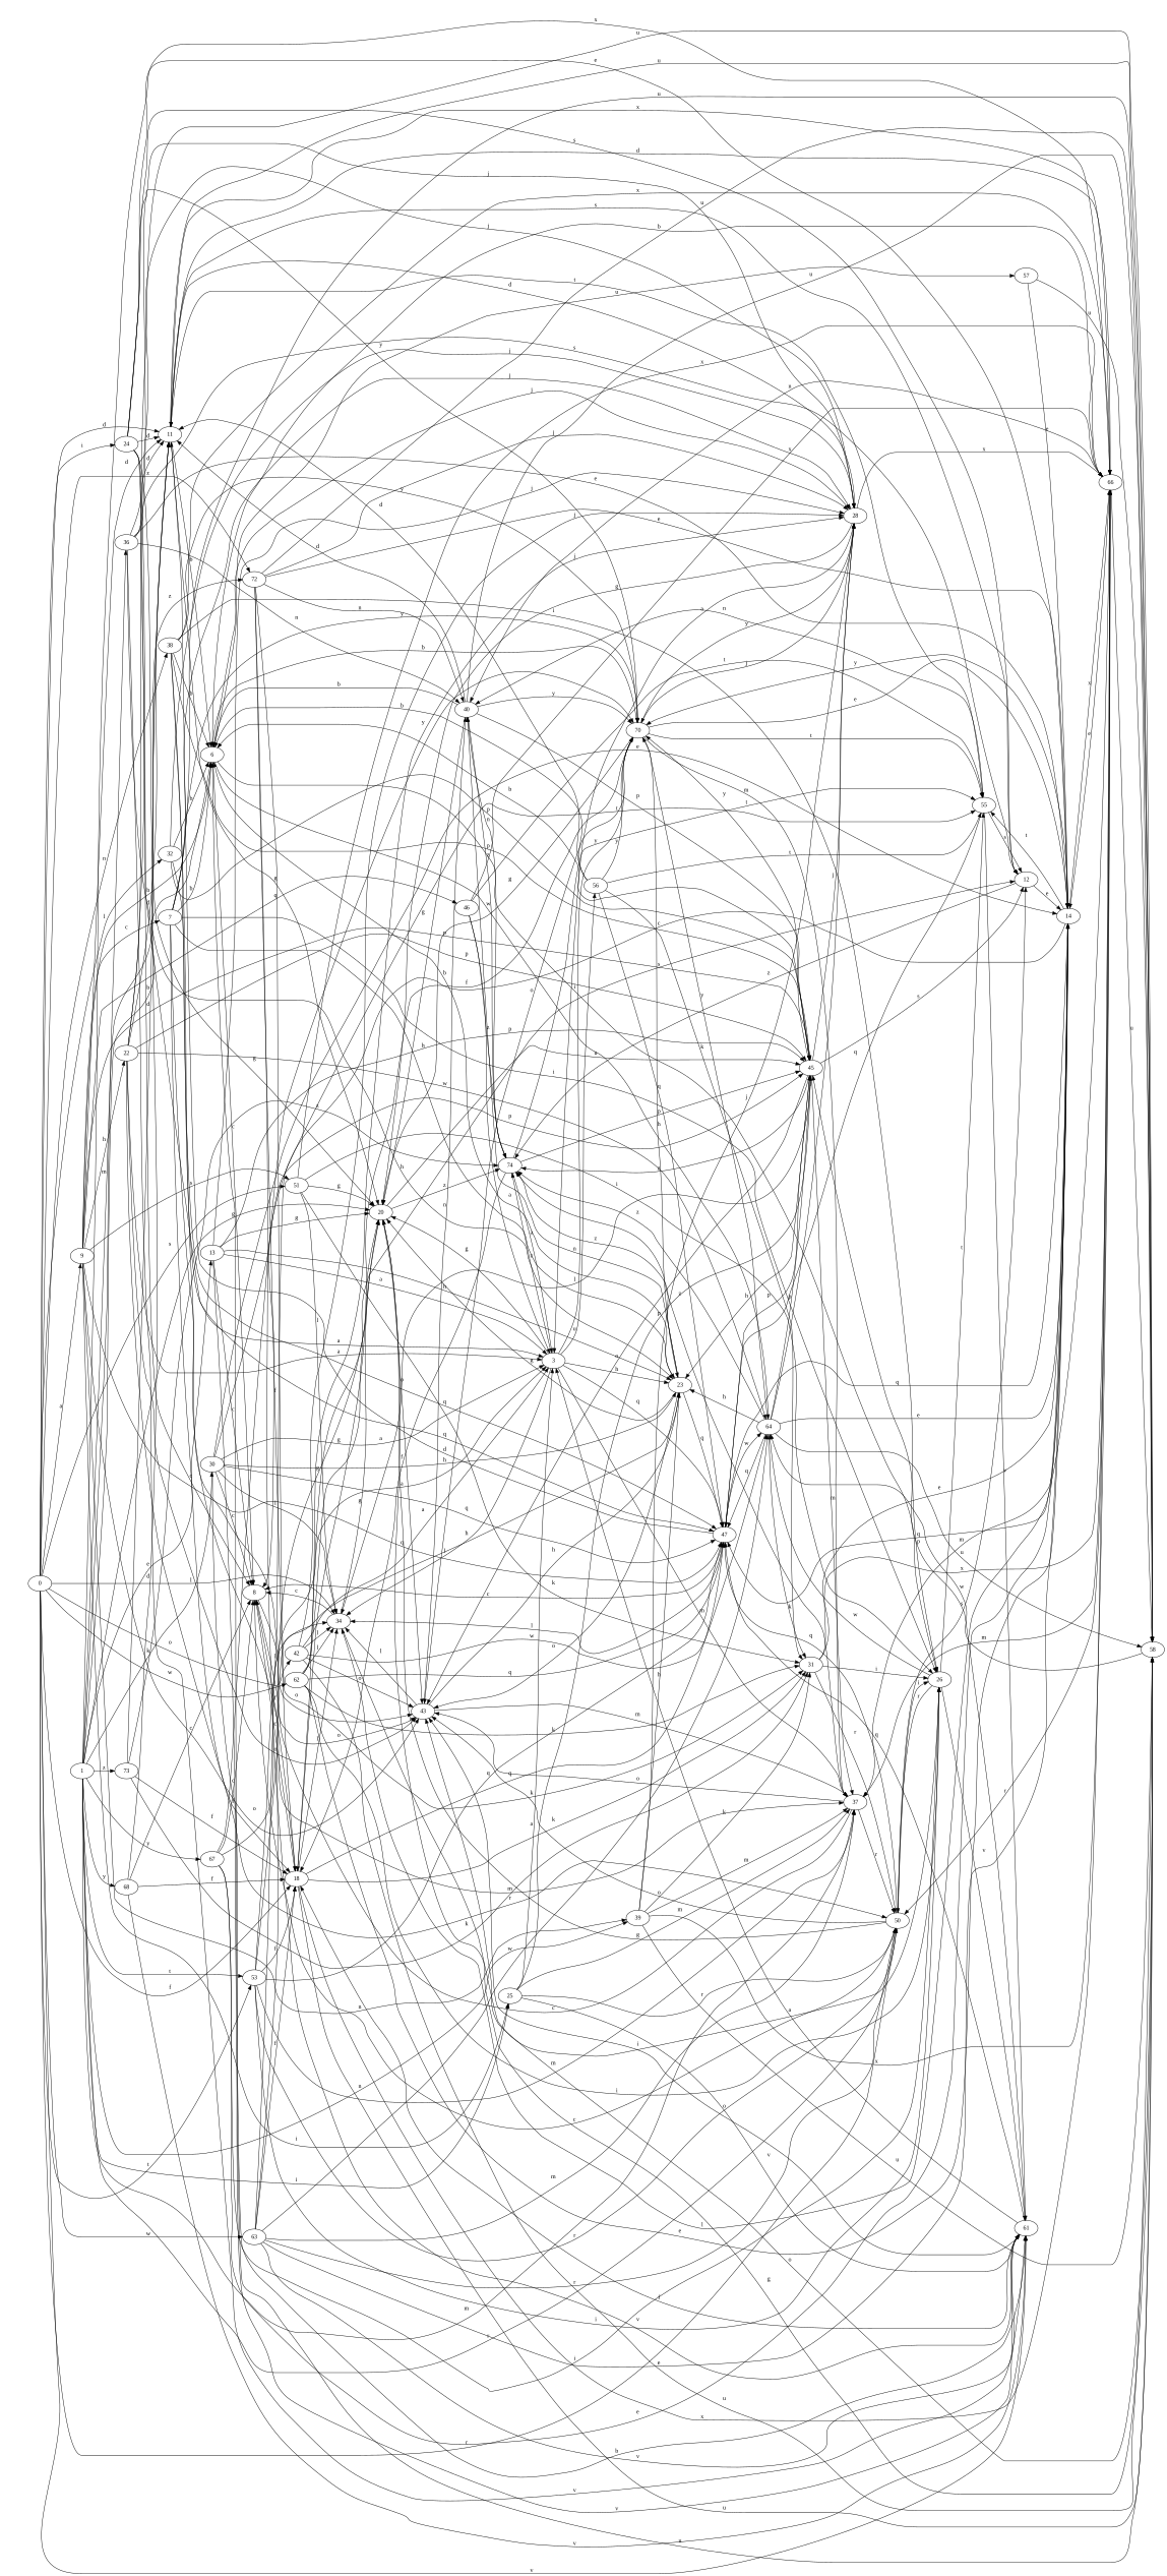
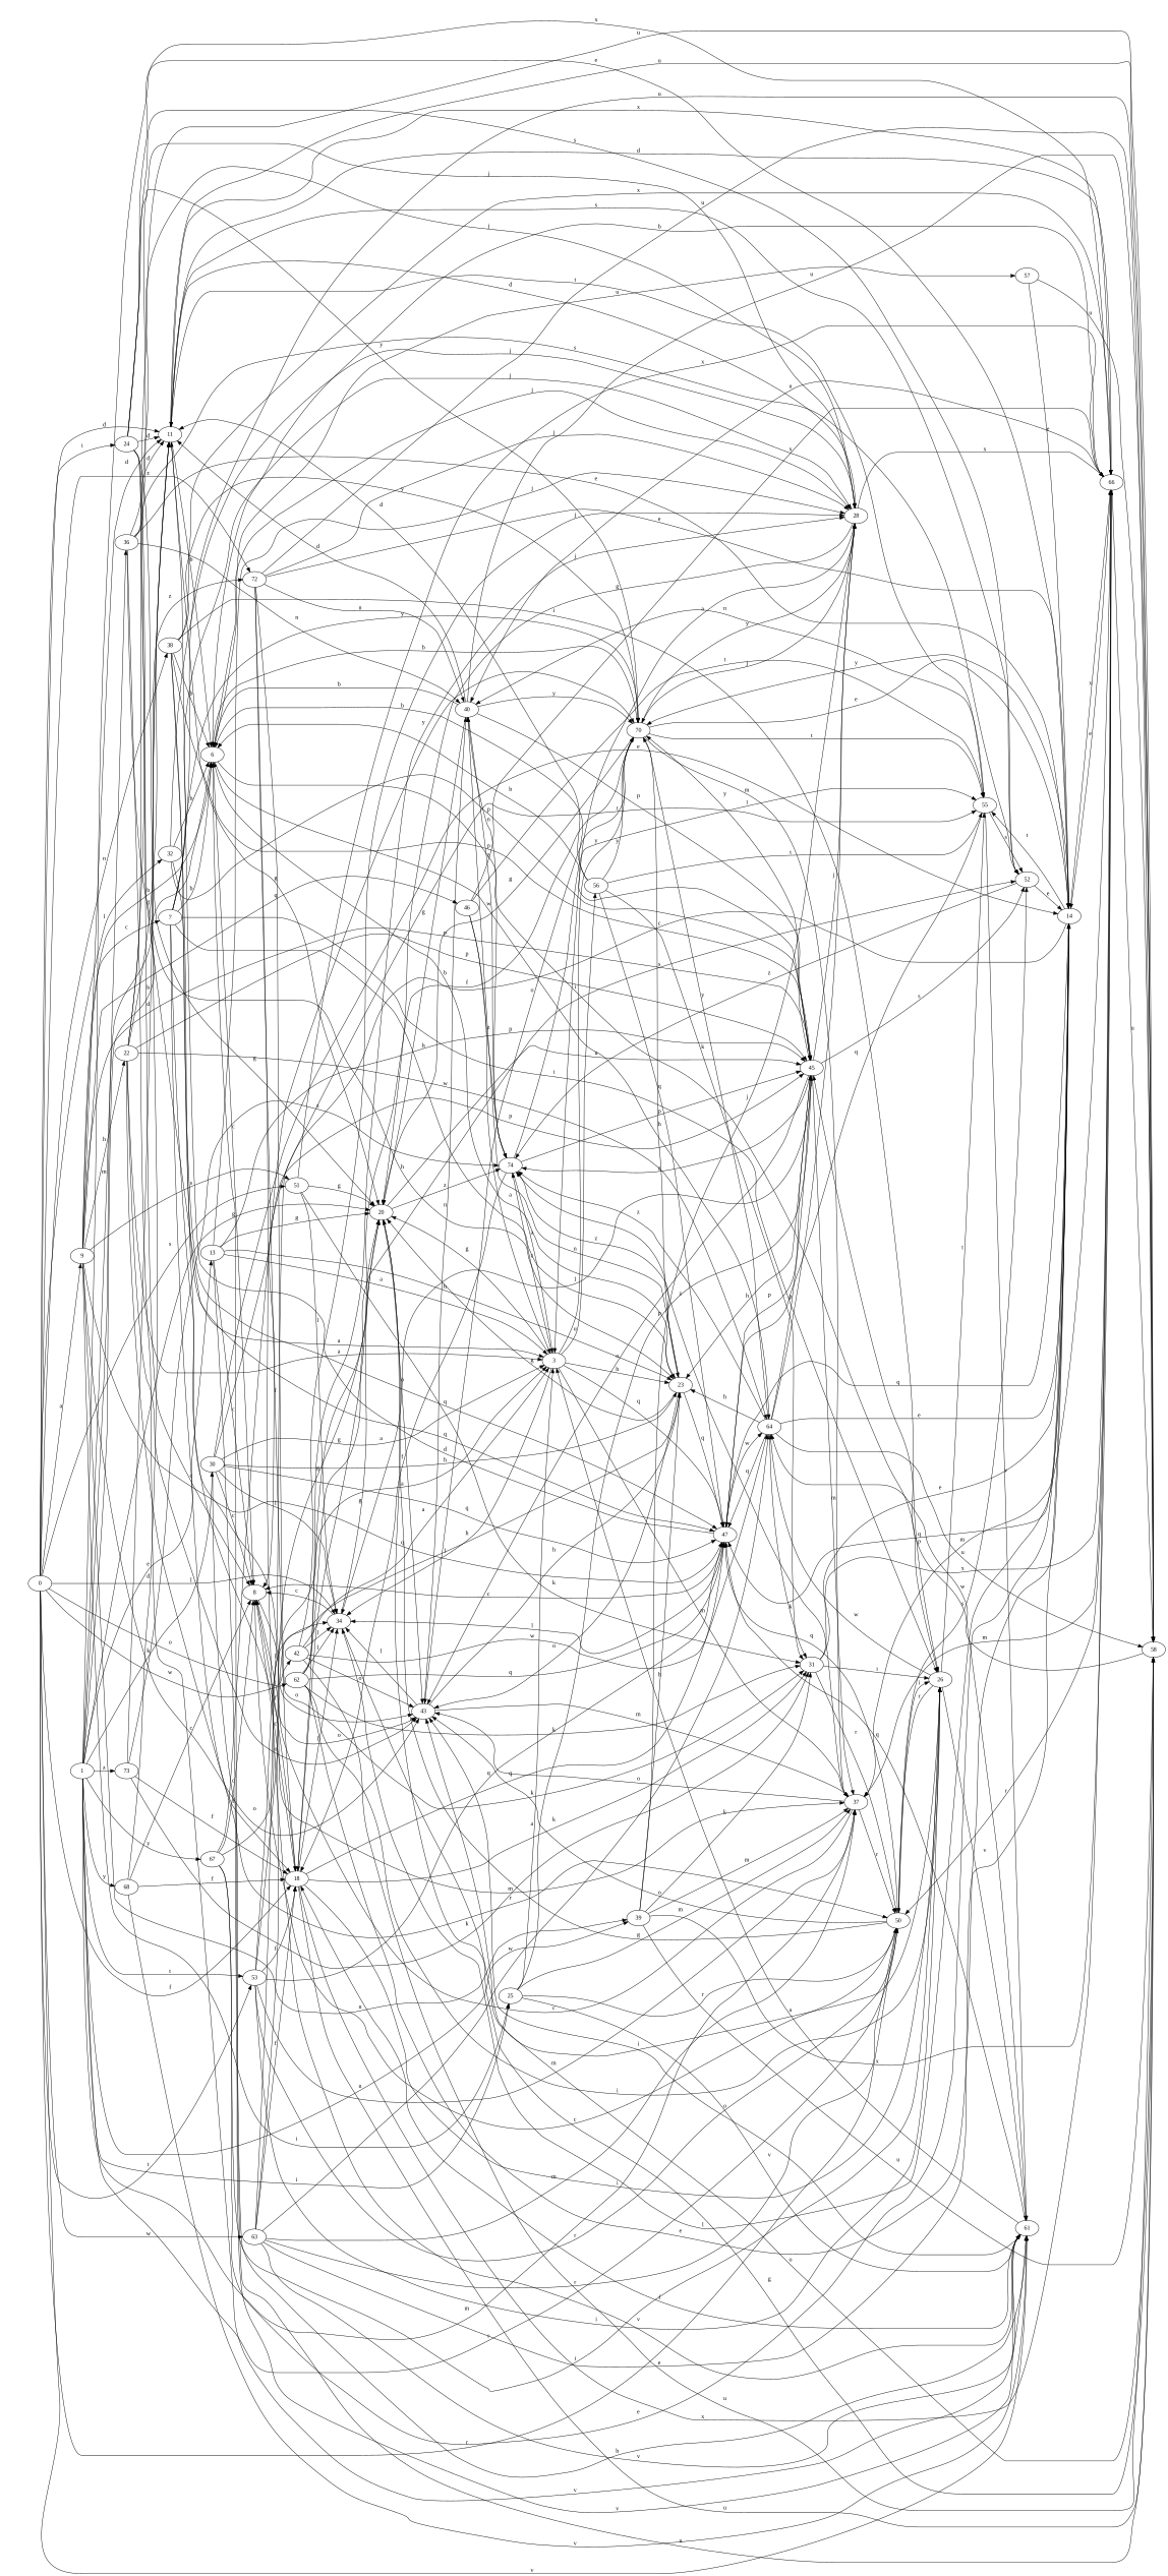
  strict digraph {
    fontname="Liberation Serif"
    rankdir=LR
    node [fontname="Liberation Serif"]
    edge [fontname="Liberation Serif"]
    n1 [label=9]
    0
    11
    18
    24
    32
    34
    38
    42
    50
    51
    53
    61
    62
    63
    72
    6
    25
    39
    7
    22
    43
    45
    46
    47
    20
    66
    58
-   52 [label=12]
+   52
    55
    8
    26
    31
    3
    70
    14
    28
    37
    64
    23
    40
    1
    13
    30
    36
    67
    68
    73
    57
    74
    56
    n1 -> 11 [label=d]
    n1 -> 51 [label=s]
    n1 -> 6 [label=b]
    n1 -> 25 [label=i]
    n1 -> 39 [label=n]
    n1 -> 7 [label=c]
    n1 -> 22 [label=h]
    n1 -> 43 [label=o]
    n1 -> 45 [label=p]
    n1 -> 46 [label=q]
    n1 -> 47 [label=q]
    0 -> n1 [label=a]
    0 -> 11 [label=d]
    0 -> 18 [label=f]
    0 -> 24 [label=i]
    0 -> 32 [label=l]
    0 -> 34 [label=l]
    0 -> 38 [label=n]
    0 -> 42 [label=o]
    0 -> 50 [label=r]
    0 -> 51 [label=s]
    0 -> 53 [label=t]
    0 -> 61 [label=v]
    0 -> 62 [label=w]
    0 -> 63 [label=w]
    0 -> 72 [label=z]
    11 -> 6 [label=b]
    11 -> 20 [label=g]
    11 -> 66 [label=x]
    11 -> 58 [label=u]
    11 -> 52 [label=s]
    11 -> 55 [label=t]
    18 -> 34 [label=l]
    18 -> 47 [label=q]
    18 -> 20 [label=g]
    18 -> 66 [label=x]
    18 -> 58 [label=u]
    18 -> 8 [label=c]
-   51 -> 26 [label=i]
+   18 -> 26 [label=i]
    18 -> 31 [label=k]
    24 -> 11 [label=d]
    24 -> 20 [label=g]
    24 -> 52 [label=s]
    24 -> 8 [label=c]
    24 -> 3 [label=a]
    24 -> 70 [label=y]
    24 -> 14 [label=e]
    32 -> 6 [label=b]
    32 -> 45 [label=p]
    32 -> 47 [label=q]
    32 -> 28 [label=j]
    34 -> 20 [label=g]
    34 -> 8 [label=c]
    34 -> 26 [label=i]
    38 -> 6 [label=b]
    38 -> 45 [label=p]
    38 -> 47 [label=q]
    38 -> 66 [label=x]
    38 -> 26 [label=i]
    38 -> 70 [label=y]
    38 -> 37 [label=m]
    42 -> 34 [label=l]
    42 -> 43 [label=o]
    42 -> 58 [label=u]
    42 -> 3 [label=a]
    42 -> 28 [label=j]
    42 -> 64 [label=w]
    50 -> 43 [label=o]
    50 -> 47 [label=q]
    50 -> 20 [label=g]
    50 -> 52 [label=s]
    50 -> 8 [label=c]
    50 -> 26 [label=i]
    51 -> 34 [label=l]
    51 -> 20 [label=g]
    51 -> 66 [label=x]
    51 -> 31 [label=k]
    53 -> 18 [label=f]
    53 -> 50 [label=r]
    53 -> 47 [label=q]
    53 -> 26 [label=i]
    53 -> 3 [label=a]
    53 -> 37 [label=m]
    53 -> 23 [label=h]
    61 -> 18 [label=f]
    61 -> 6 [label=b]
    61 -> 43 [label=o]
    61 -> 45 [label=p]
    61 -> 47 [label=q]
    61 -> 3 [label=a]
    62 -> 34 [label=l]
    62 -> 47 [label=q]
    62 -> 52 [label=s]
    62 -> 26 [label=i]
    62 -> 31 [label=k]
    62 -> 14 [label=e]
    62 -> 28 [label=j]
    63 -> 18 [label=f]
    63 -> 50 [label=r]
    63 -> 61 [label=v]
    63 -> 20 [label=g]
    63 -> 55 [label=t]
    63 -> 14 [label=e]
    63 -> 37 [label=m]
    63 -> 64 [label=w]
    72 -> 18 [label=f]
    72 -> 61 [label=v]
    72 -> 58 [label=u]
    72 -> 31 [label=k]
    72 -> 14 [label=e]
    72 -> 28 [label=j]
    72 -> 40 [label=n]
    6 -> 8 [label=c]
    6 -> 26 [label=i]
    6 -> 28 [label=j]
    6 -> 64 [label=w]
    6 -> 57 [label=u]
    25 -> 50 [label=r]
    25 -> 61 [label=v]
    25 -> 45 [label=p]
    25 -> 3 [label=a]
    25 -> 37 [label=m]
    39 -> 66 [label=x]
    39 -> 58 [label=u]
    39 -> 31 [label=k]
    39 -> 28 [label=j]
    39 -> 37 [label=m]
    39 -> 23 [label=h]
    7 -> 18 [label=f]
    7 -> 6 [label=b]
    7 -> 43 [label=o]
    7 -> 58 [label=u]
    7 -> 26 [label=i]
    7 -> 70 [label=y]
    7 -> 28 [label=j]
    7 -> 23 [label=h]
    22 -> 11 [label=d]
    22 -> 50 [label=r]
    22 -> 43 [label=o]
    22 -> 45 [label=p]
    22 -> 58 [label=u]
    22 -> 3 [label=a]
    22 -> 28 [label=j]
    22 -> 64 [label=w]
    43 -> 34 [label=l]
    43 -> 37 [label=m]
    43 -> 23 [label=h]
    43 -> 40 [label=n]
    45 -> 34 [label=l]
    45 -> 6 [label=b]
    45 -> 43 [label=o]
    45 -> 52 [label=s]
    45 -> 70 [label=y]
    45 -> 28 [label=j]
    45 -> 37 [label=m]
    45 -> 23 [label=h]
    45 -> 74 [label=z]
    46 -> 66 [label=x]
    46 -> 55 [label=t]
    46 -> 3 [label=a]
    46 -> 74 [label=z]
    47 -> 11 [label=d]
    47 -> 34 [label=l]
    47 -> 45 [label=p]
    47 -> 8 [label=c]
    47 -> 64 [label=w]
    20 -> 43 [label=o]
    20 -> 45 [label=u]
    20 -> 74 [label=z]
    66 -> 11 [label=d]
    66 -> 50 [label=r]
    66 -> 6 [label=b]
    66 -> 47 [label=q]
    66 -> 58 [label=u]
    66 -> 14 [label=e]
    66 -> 37 [label=m]
    66 -> 40 [label=n]
    58 -> 43 [label=o]
    58 -> 20 [label=g]
    58 -> 64 [label=w]
    52 -> 14 [label=e]
    52 -> 74 [label=z]
    55 -> 61 [label=v]
    55 -> 47 [label=q]
    55 -> 52 [label=s]
    55 -> 40 [label=n]
    8 -> 18 [label=f]
    8 -> 43 [label=o]
    26 -> 50 [label=r]
    26 -> 61 [label=v]
    26 -> 55 [label=t]
    26 -> 64 [label=w]
    31 -> 50 [label=r]
    31 -> 66 [label=x]
    31 -> 26 [label=i]
    31 -> 14 [label=e]
    3 -> 34 [label=l]
    3 -> 47 [label=q]
    3 -> 20 [label=g]
    3 -> 70 [label=y]
    3 -> 37 [label=m]
    3 -> 23 [label=h]
    3 -> 74 [label=z]
    3 -> 56 [label=u]
    70 -> 18 [label=f]
    70 -> 6 [label=b]
    70 -> 43 [label=o]
    70 -> 20 [label=g]
    70 -> 55 [label=t]
    70 -> 14 [label=e]
    70 -> 28 [label=j]
    70 -> 37 [label=m]
    70 -> 23 [label=h]
    14 -> 34 [label=l]
    14 -> 47 [label=q]
    14 -> 66 [label=x]
    14 -> 55 [label=t]
    14 -> 8 [label=c]
    14 -> 70 [label=y]
    14 -> 37 [label=m]
    28 -> 11 [label=d]
    28 -> 20 [label=g]
    28 -> 66 [label=x]
    28 -> 3 [label=a]
    28 -> 70 [label=y]
    37 -> 50 [label=r]
    37 -> 43 [label=o]
    37 -> 8 [label=c]
    37 -> 74 [label=z]
    64 -> 45 [label=p]
    64 -> 47 [label=q]
    64 -> 58 [label=u]
    64 -> 31 [label=k]
    64 -> 70 [label=y]
    64 -> 14 [label=e]
    64 -> 28 [label=j]
    64 -> 23 [label=h]
    64 -> 74 [label=z]
    23 -> 6 [label=b]
    23 -> 43 [label=o]
    23 -> 47 [label=q]
    23 -> 20 [label=g]
    23 -> 40 [label=n]
    23 -> 74 [label=z]
    40 -> 11 [label=d]
    40 -> 6 [label=b]
    40 -> 45 [label=p]
    40 -> 20 [label=g]
    40 -> 58 [label=u]
    40 -> 70 [label=y]
    40 -> 74 [label=z]
    1 -> 50 [label=r]
    1 -> 53 [label=t]
    1 -> 72 [label=z]
    1 -> 6 [label=b]
    1 -> 25 [label=i]
    1 -> 39 [label=n]
    1 -> 20 [label=g]
    1 -> 66 [label=x]
    1 -> 37 [label=m]
    1 -> 13 [label=e]
    1 -> 30 [label=k]
    1 -> 36 [label=m]
    1 -> 67 [label=y]
    1 -> 68 [label=y]
    1 -> 73 [label=z]
    13 -> 45 [label=p]
    13 -> 20 [label=g]
    13 -> 58 [label=u]
    13 -> 8 [label=c]
    13 -> 3 [label=a]
    13 -> 28 [label=j]
    13 -> 23 [label=h]
    30 -> 34 [label=l]
    30 -> 61 [label=v]
    30 -> 45 [label=p]
    30 -> 47 [label=q]
    30 -> 8 [label=c]
    30 -> 3 [label=a]
    30 -> 14 [label=e]
    30 -> 23 [label=h]
    36 -> 11 [label=d]
    36 -> 61 [label=v]
    36 -> 52 [label=s]
    36 -> 14 [label=e]
    36 -> 28 [label=j]
    36 -> 23 [label=h]
    36 -> 40 [label=n]
    67 -> 34 [label=l]
    67 -> 8 [label=c]
    67 -> 26 [label=i]
    67 -> 70 [label=y]
    67 -> 14 [label=e]
    68 -> 11 [label=d]
    68 -> 18 [label=f]
    68 -> 61 [label=v]
    68 -> 8 [label=c]
    73 -> 11 [label=d]
    73 -> 18 [label=f]
    73 -> 31 [label=k]
    73 -> 74 [label=z]
    57 -> 58 [label=u]
    57 -> 14 [label=e]
    74 -> 18 [label=f]
    74 -> 45 [label=p]
    74 -> 55 [label=t]
    74 -> 3 [label=a]
    74 -> 40 [label=n]
    56 -> 11 [label=d]
    56 -> 6 [label=b]
    56 -> 47 [label=q]
    56 -> 55 [label=t]
    56 -> 31 [label=k]
    56 -> 70 [label=y]
  }
